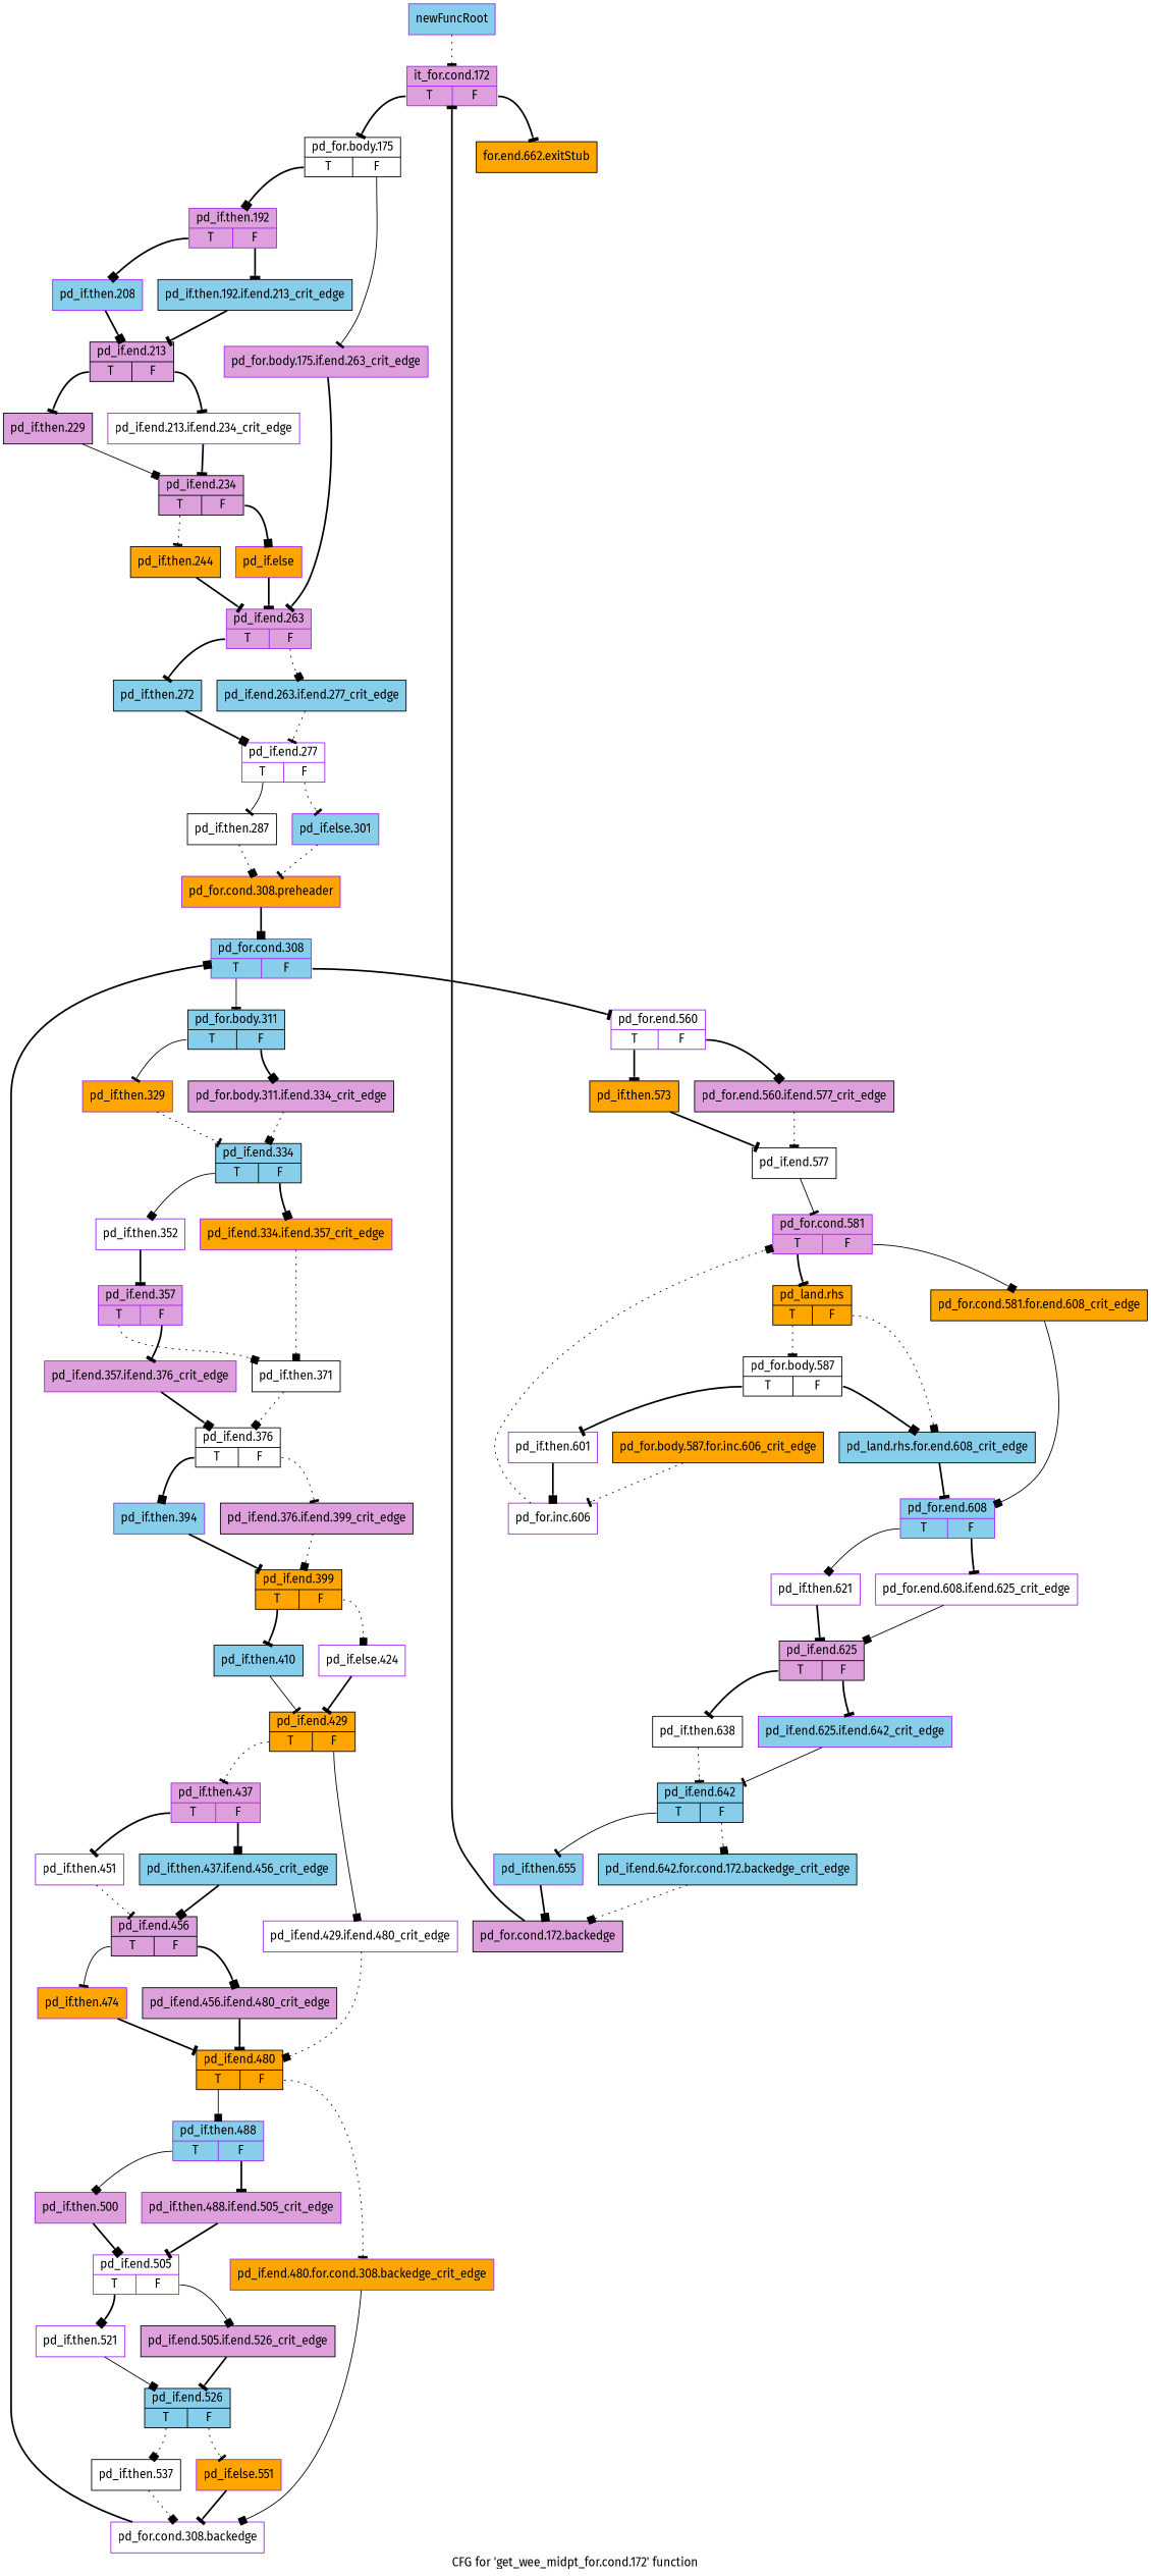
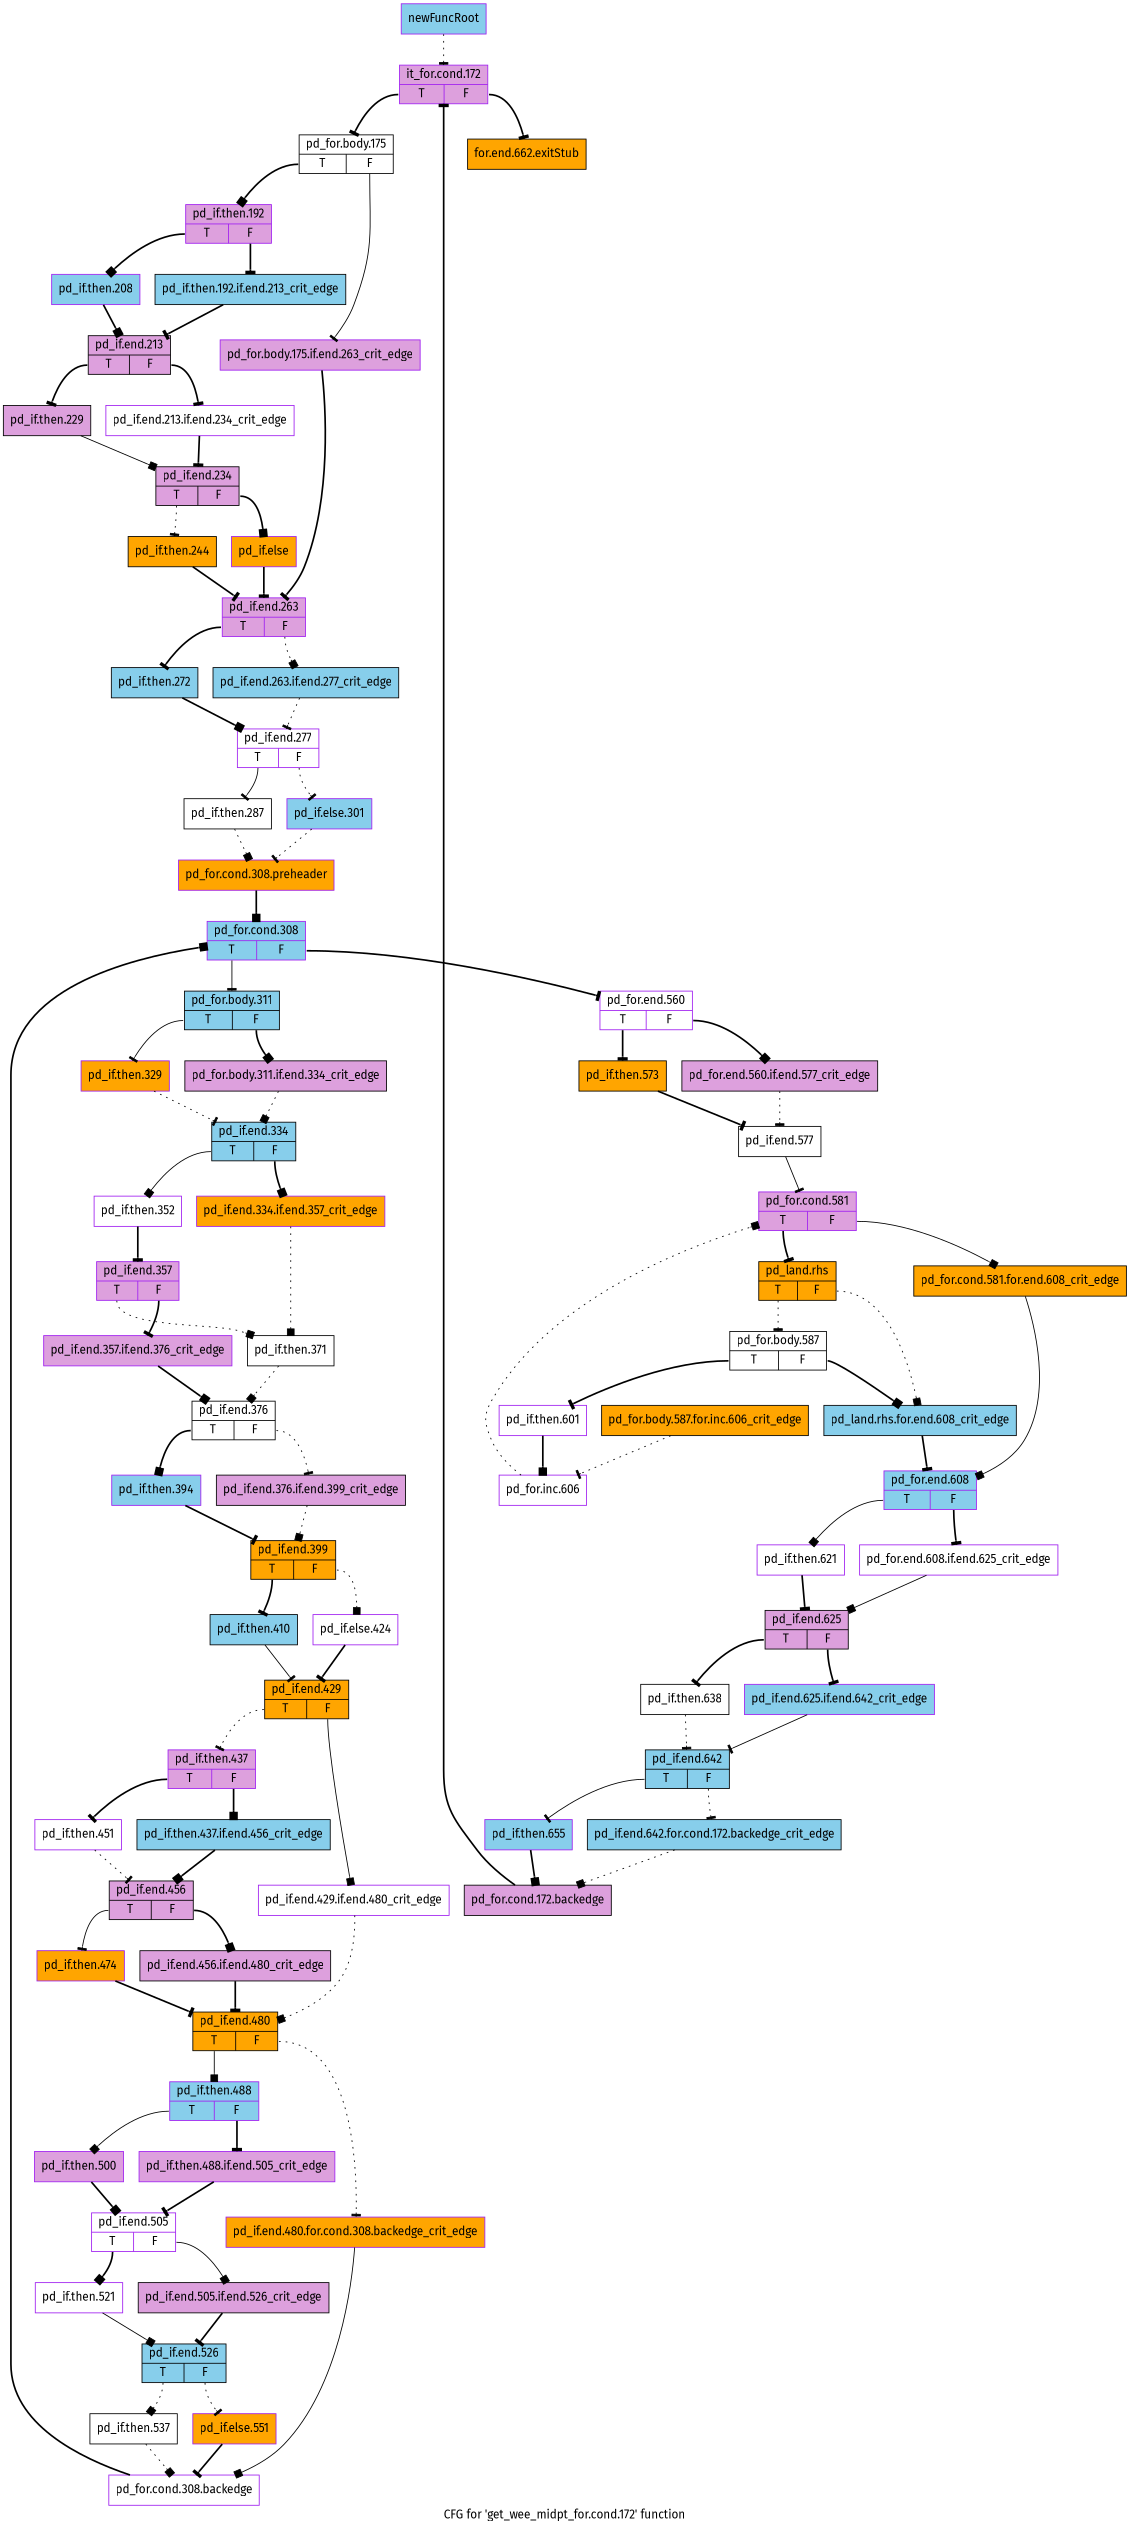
  digraph {
    fontname="Fira Sans"
    label="CFG for 'get_wee_midpt_for.cond.172' function"
    node [color=purple fillcolor=white fontname="Fira Sans" shape=record style=filled]
    edge [arrowhead=tee fontname="Fira Sans" style=bold]
    n1 [fillcolor=skyblue label="{newFuncRoot}"]
    n2 [fillcolor=plum label="{it_for.cond.172|{<s0>T|<s1>F}}"]
    n3 [color=black fillcolor=orange label="{for.end.662.exitStub}"]
    n4 [color=black label="{pd_for.body.175|{<s0>T|<s1>F}}"]
    n5 [fillcolor=plum label="{pd_if.then.192|{<s0>T|<s1>F}}"]
    n6 [fillcolor=plum label="{pd_for.body.175.if.end.263_crit_edge}"]
    n7 [fillcolor=skyblue label="{pd_if.then.208}"]
    n8 [color=black fillcolor=skyblue label="{pd_if.then.192.if.end.213_crit_edge}"]
    n9 [fillcolor=plum label="{pd_if.end.263|{<s0>T|<s1>F}}"]
    n10 [color=black fillcolor=plum label="{pd_if.end.213|{<s0>T|<s1>F}}"]
    n11 [color=black fillcolor=skyblue label="{pd_if.then.272}"]
    n12 [color=black fillcolor=skyblue label="{pd_if.end.263.if.end.277_crit_edge}"]
    n13 [label="{pd_if.end.277|{<s0>T|<s1>F}}"]
    n14 [color=black fillcolor=plum label="{pd_if.then.229}"]
    n15 [label="{pd_if.end.213.if.end.234_crit_edge}"]
    n16 [color=black fillcolor=plum label="{pd_if.end.234|{<s0>T|<s1>F}}"]
    n17 [color=black fillcolor=orange label="{pd_if.then.244}"]
    n18 [fillcolor=orange label="{pd_if.else}"]
    n19 [color=black label="{pd_if.then.287}"]
    n20 [fillcolor=skyblue label="{pd_if.else.301}"]
    n21 [fillcolor=orange label="{pd_for.cond.308.preheader}"]
    n22 [fillcolor=skyblue label="{pd_for.cond.308|{<s0>T|<s1>F}}"]
    n23 [color=black fillcolor=skyblue label="{pd_for.body.311|{<s0>T|<s1>F}}"]
    n24 [label="{pd_for.end.560|{<s0>T|<s1>F}}"]
    n25 [fillcolor=orange label="{pd_if.then.329}"]
    n26 [color=black fillcolor=plum label="{pd_for.body.311.if.end.334_crit_edge}"]
    n27 [color=black fillcolor=orange label="{pd_if.then.573}"]
    n28 [color=black fillcolor=plum label="{pd_for.end.560.if.end.577_crit_edge}"]
    n29 [color=black fillcolor=skyblue label="{pd_if.end.334|{<s0>T|<s1>F}}"]
    n30 [color=black label="{pd_if.end.577}"]
    n31 [fillcolor=plum label="{pd_for.cond.581|{<s0>T|<s1>F}}"]
    n32 [color=black fillcolor=orange label="{pd_land.rhs|{<s0>T|<s1>F}}"]
    n33 [color=black fillcolor=orange label="{pd_for.cond.581.for.end.608_crit_edge}"]
    n34 [color=black label="{pd_for.body.587|{<s0>T|<s1>F}}"]
    n35 [color=black fillcolor=skyblue label="{pd_land.rhs.for.end.608_crit_edge}"]
    n36 [fillcolor=skyblue label="{pd_for.end.608|{<s0>T|<s1>F}}"]
    n37 [label="{pd_if.then.601}"]
    n38 [label="{pd_if.then.621}"]
    n39 [label="{pd_for.end.608.if.end.625_crit_edge}"]
    n40 [color=black fillcolor=plum label="{pd_if.end.625|{<s0>T|<s1>F}}"]
    n41 [label="{pd_for.inc.606}"]
    n42 [color=black fillcolor=orange label="{pd_for.body.587.for.inc.606_crit_edge}"]
    n43 [color=black label="{pd_if.then.638}"]
    n44 [fillcolor=skyblue label="{pd_if.end.625.if.end.642_crit_edge}"]
    n45 [color=black fillcolor=skyblue label="{pd_if.end.642|{<s0>T|<s1>F}}"]
    n46 [fillcolor=skyblue label="{pd_if.then.655}"]
    n47 [color=black fillcolor=skyblue label="{pd_if.end.642.for.cond.172.backedge_crit_edge}"]
    n48 [color=black fillcolor=plum label="{pd_for.cond.172.backedge}"]
    n49 [label="{pd_if.then.352}"]
    n50 [fillcolor=orange label="{pd_if.end.334.if.end.357_crit_edge}"]
    n51 [fillcolor=plum label="{pd_if.end.357|{<s0>T|<s1>F}}"]
    n52 [color=black label="{pd_if.then.371}"]
    n53 [fillcolor=plum label="{pd_if.end.357.if.end.376_crit_edge}"]
    n54 [color=black label="{pd_if.end.376|{<s0>T|<s1>F}}"]
    n55 [fillcolor=skyblue label="{pd_if.then.394}"]
    n56 [color=black fillcolor=plum label="{pd_if.end.376.if.end.399_crit_edge}"]
    n57 [color=black fillcolor=orange label="{pd_if.end.399|{<s0>T|<s1>F}}"]
    n58 [color=black fillcolor=skyblue label="{pd_if.then.410}"]
    n59 [label="{pd_if.else.424}"]
    n60 [color=black fillcolor=orange label="{pd_if.end.429|{<s0>T|<s1>F}}"]
    n61 [fillcolor=plum label="{pd_if.then.437|{<s0>T|<s1>F}}"]
    n62 [label="{pd_if.end.429.if.end.480_crit_edge}"]
    n63 [label="{pd_if.then.451}"]
    n64 [color=black fillcolor=skyblue label="{pd_if.then.437.if.end.456_crit_edge}"]
    n65 [color=black fillcolor=orange label="{pd_if.end.480|{<s0>T|<s1>F}}"]
    n66 [color=black fillcolor=plum label="{pd_if.end.456|{<s0>T|<s1>F}}"]
    n67 [fillcolor=skyblue label="{pd_if.then.488|{<s0>T|<s1>F}}"]
    n68 [fillcolor=orange label="{pd_if.end.480.for.cond.308.backedge_crit_edge}"]
    n69 [fillcolor=plum label="{pd_if.then.500}"]
    n70 [fillcolor=plum label="{pd_if.then.488.if.end.505_crit_edge}"]
    n71 [label="{pd_for.cond.308.backedge}"]
    n72 [fillcolor=orange label="{pd_if.then.474}"]
    n73 [color=black fillcolor=plum label="{pd_if.end.456.if.end.480_crit_edge}"]
    n74 [label="{pd_if.end.505|{<s0>T|<s1>F}}"]
    n75 [label="{pd_if.then.521}"]
    n76 [color=black fillcolor=plum label="{pd_if.end.505.if.end.526_crit_edge}"]
    n77 [color=black fillcolor=skyblue label="{pd_if.end.526|{<s0>T|<s1>F}}"]
    n78 [color=black label="{pd_if.then.537}"]
    n79 [fillcolor=orange label="{pd_if.else.551}"]
    n1 -> n2 [style=dotted]
    n2 -> n3 [tailport=s1]
    n2 -> n4 [tailport=s0]
    n4 -> n5 [arrowhead=box tailport=s0]
    n4 -> n6 [style=solid tailport=s1]
    n5 -> n7 [arrowhead=box tailport=s0]
    n5 -> n8 [tailport=s1]
    n6 -> n9
    n7 -> n10 [arrowhead=box]
    n8 -> n10
    n9 -> n11 [tailport=s0]
    n9 -> n12 [arrowhead=box style=dotted tailport=s1]
    n10 -> n14 [tailport=s0]
    n10 -> n15 [tailport=s1]
    n11 -> n13 [arrowhead=box]
    n12 -> n13 [style=dotted]
    n13 -> n19 [style=solid tailport=s0]
    n13 -> n20 [style=dotted tailport=s1]
    n14 -> n16 [arrowhead=box style=solid]
    n15 -> n16
    n16 -> n17 [style=dotted tailport=s0]
    n16 -> n18 [arrowhead=box tailport=s1]
    n17 -> n9
    n18 -> n9
    n19 -> n21 [arrowhead=box style=dotted]
    n20 -> n21 [style=dotted]
    n21 -> n22 [arrowhead=box]
    n22 -> n23 [style=solid tailport=s0]
    n22 -> n24 [tailport=s1]
    n23 -> n25 [style=solid tailport=s0]
    n23 -> n26 [arrowhead=box tailport=s1]
    n24 -> n27 [tailport=s0]
    n24 -> n28 [arrowhead=box tailport=s1]
    n25 -> n29 [style=dotted]
    n26 -> n29 [arrowhead=box style=dotted]
    n27 -> n30
    n28 -> n30 [style=dotted]
    n29 -> n49 [arrowhead=box style=solid tailport=s0]
    n29 -> n50 [arrowhead=box tailport=s1]
    n30 -> n31 [style=solid]
    n31 -> n32 [tailport=s0]
    n31 -> n33 [arrowhead=box style=solid tailport=s1]
    n32 -> n34 [style=dotted tailport=s0]
    n32 -> n35 [arrowhead=box style=dotted tailport=s1]
    n33 -> n36 [arrowhead=box style=solid]
    n34 -> n35 [arrowhead=box tailport=s1]
    n34 -> n37 [tailport=s0]
    n35 -> n36
    n36 -> n38 [arrowhead=box style=solid tailport=s0]
    n36 -> n39 [tailport=s1]
    n37 -> n41 [arrowhead=box]
    n38 -> n40
    n39 -> n40 [arrowhead=box style=solid]
    n40 -> n43 [tailport=s0]
    n40 -> n44 [tailport=s1]
    n41 -> n31 [arrowhead=box style=dotted]
    n42 -> n41 [style=dotted]
    n43 -> n45 [style=dotted]
    n44 -> n45 [style=solid]
    n45 -> n46 [style=solid tailport=s0]
-   n45 -> n47 [arrowhead=box style=dotted tailport=s1]
+   n45 -> n47 [style=dotted tailport=s1]
    n46 -> n48 [arrowhead=box]
    n47 -> n48 [arrowhead=box style=dotted]
    n48 -> n2
    n49 -> n51
    n50 -> n52 [arrowhead=box style=dotted]
    n51 -> n52 [arrowhead=box style=dotted tailport=s0]
    n51 -> n53 [tailport=s1]
    n52 -> n54 [arrowhead=box style=dotted]
    n53 -> n54 [arrowhead=box]
    n54 -> n55 [arrowhead=box tailport=s0]
    n54 -> n56 [style=dotted tailport=s1]
    n55 -> n57
    n56 -> n57 [arrowhead=box style=dotted]
    n57 -> n58 [tailport=s0]
    n57 -> n59 [arrowhead=box style=dotted tailport=s1]
    n58 -> n60 [style=solid]
    n59 -> n60
    n60 -> n61 [style=dotted tailport=s0]
    n60 -> n62 [arrowhead=box style=solid tailport=s1]
    n61 -> n63 [tailport=s0]
    n61 -> n64 [arrowhead=box tailport=s1]
    n62 -> n65 [arrowhead=box style=dotted]
    n63 -> n66 [style=dotted]
    n64 -> n66 [arrowhead=box]
    n65 -> n67 [arrowhead=box style=solid tailport=s0]
    n65 -> n68 [style=dotted tailport=s1]
    n66 -> n72 [style=solid tailport=s0]
    n66 -> n73 [arrowhead=box tailport=s1]
    n67 -> n69 [arrowhead=box style=solid tailport=s0]
    n67 -> n70 [tailport=s1]
    n68 -> n71 [arrowhead=box style=solid]
    n69 -> n74 [arrowhead=box]
    n70 -> n74
    n71 -> n22 [arrowhead=box]
    n72 -> n65
    n73 -> n65
    n74 -> n75 [arrowhead=box tailport=s0]
    n74 -> n76 [arrowhead=box style=solid tailport=s1]
    n75 -> n77 [arrowhead=box style=solid]
    n76 -> n77
    n77 -> n78 [arrowhead=box style=dotted tailport=s0]
    n77 -> n79 [style=dotted tailport=s1]
    n78 -> n71 [arrowhead=box style=dotted]
    n79 -> n71
  }
